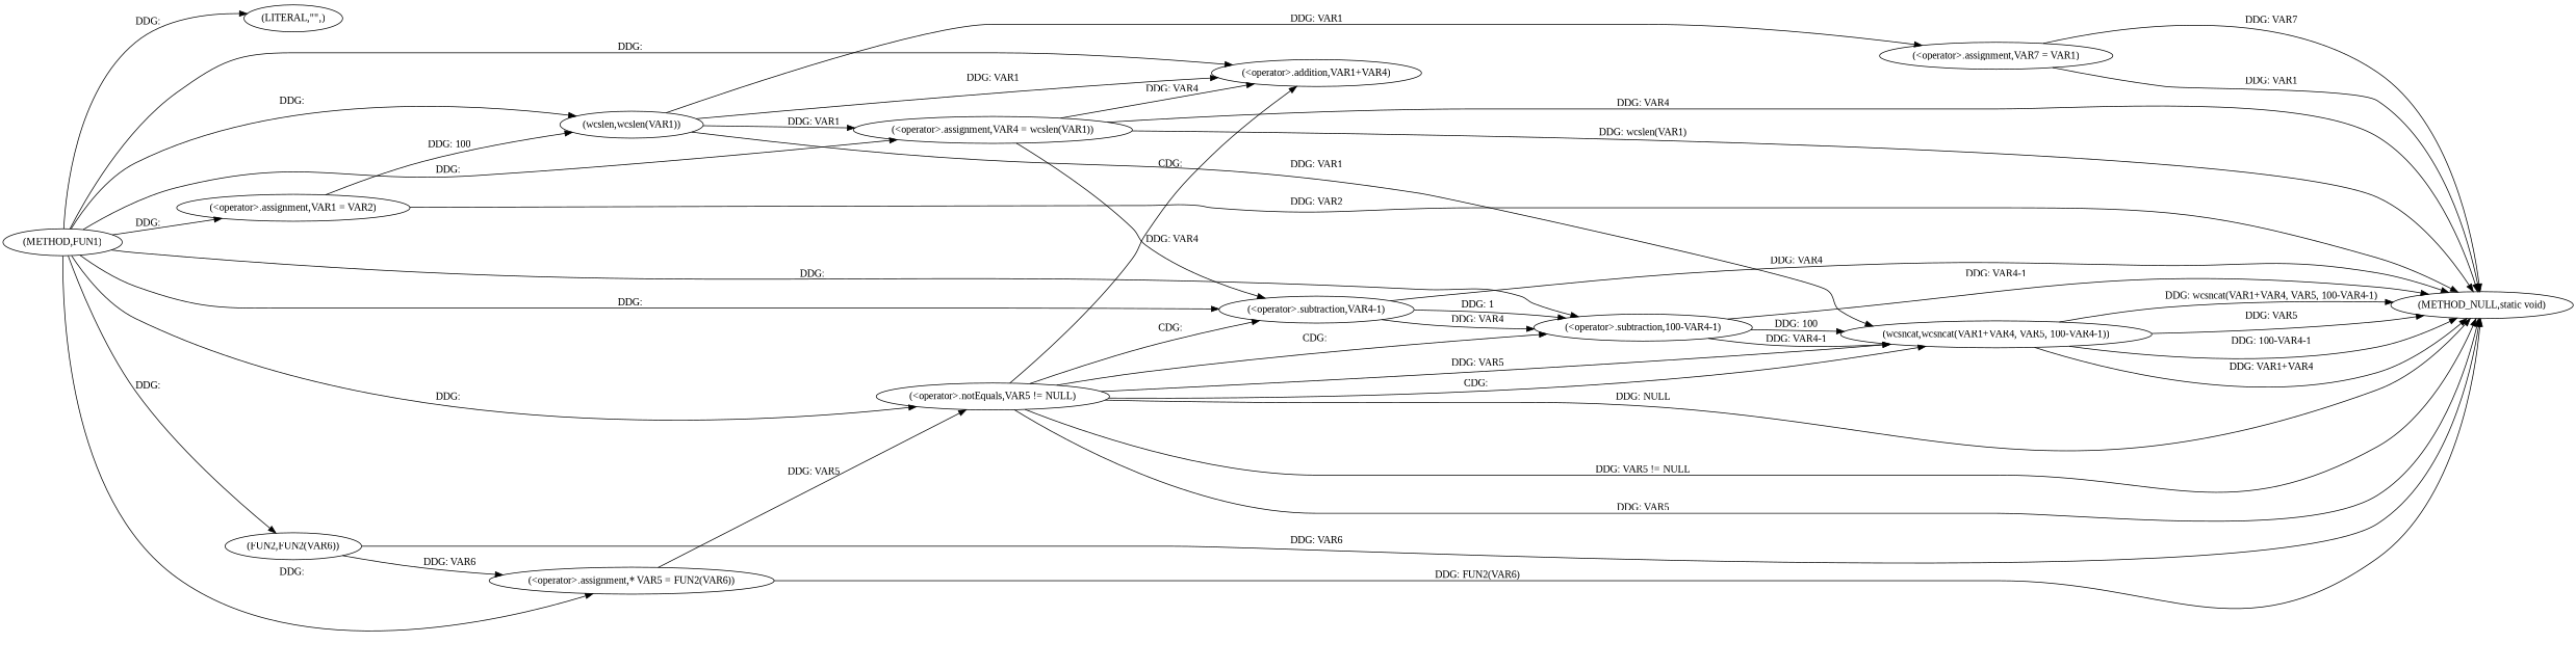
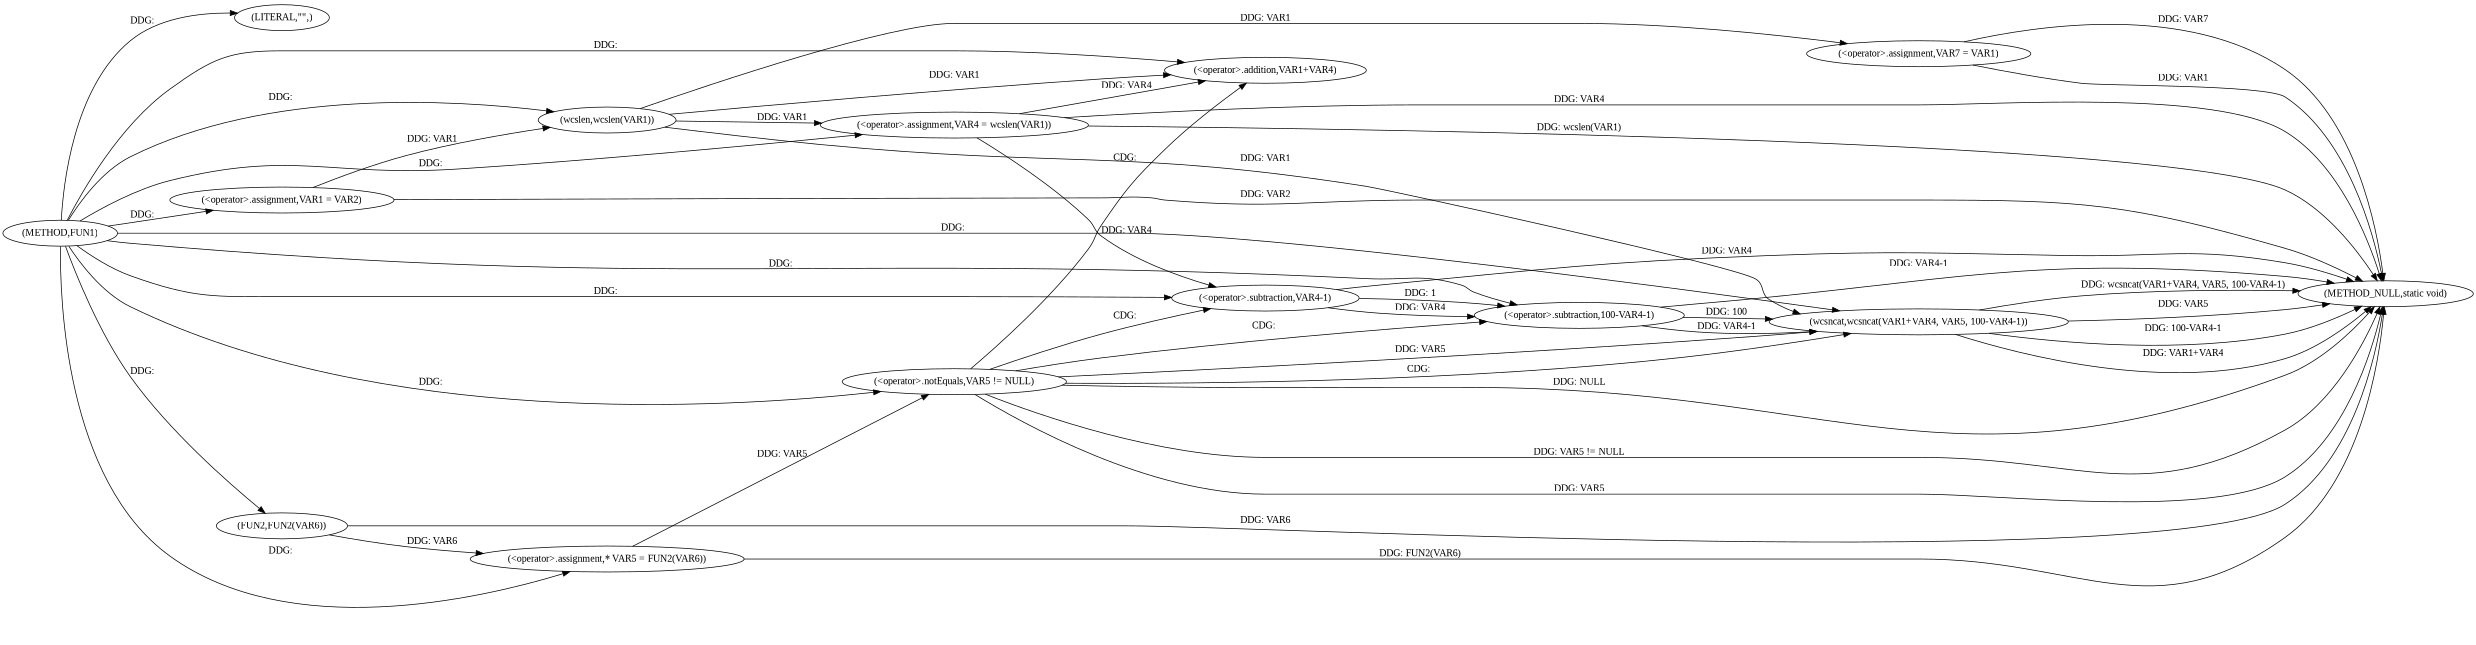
  digraph {
    fontname="Liberation Serif"
    rankdir=LR
    node [fontname="Liberation Serif"]
    edge [fontname="Liberation Serif"]
    n1 [label="(METHOD,FUN1)"]
    n2 [label="(LITERAL,\"\",)"]
    n3 [label="(<operator>.assignment,VAR1 = VAR2)"]
    n4 [label="(<operator>.assignment,VAR4 = wcslen(VAR1))"]
    n5 [label="(wcslen,wcslen(VAR1))"]
    n6 [label="(<operator>.assignment,* VAR5 = FUN2(VAR6))"]
    n7 [label="(FUN2,FUN2(VAR6))"]
    n8 [label="(<operator>.notEquals,VAR5 != NULL)"]
    n9 [label="(wcsncat,wcsncat(VAR1+VAR4, VAR5, 100-VAR4-1))"]
    n10 [label="(<operator>.addition,VAR1+VAR4)"]
    n11 [label="(<operator>.subtraction,100-VAR4-1)"]
    n12 [label="(<operator>.subtraction,VAR4-1)"]
    n13 [label="(METHOD_NULL,static void)"]
    n14 [label="(<operator>.assignment,VAR7 = VAR1)"]
    n1 -> n2 [label="DDG: "]
    n1 -> n3 [label="DDG: "]
    n1 -> n4 [label="DDG: "]
    n1 -> n5 [label="DDG: "]
    n1 -> n6 [label="DDG: "]
    n1 -> n7 [label="DDG: "]
    n1 -> n8 [label="DDG: "]
+   n1 -> n9 [label="DDG: "]
    n1 -> n10 [label="DDG: "]
    n1 -> n11 [label="DDG: "]
    n1 -> n12 [label="DDG: "]
-   n3 -> n5 [label="DDG: 100"]
+   n3 -> n5 [label="DDG: VAR1"]
    n3 -> n13 [label="DDG: VAR2"]
    n4 -> n10 [label="DDG: VAR4"]
    n4 -> n12 [label="DDG: VAR4"]
    n4 -> n13 [label="DDG: VAR4"]
    n4 -> n13 [label="DDG: wcslen(VAR1)"]
    n5 -> n4 [label="DDG: VAR1"]
    n5 -> n9 [label="DDG: VAR1"]
    n5 -> n10 [label="DDG: VAR1"]
    n5 -> n14 [label="DDG: VAR1"]
    n6 -> n8 [label="DDG: VAR5"]
    n6 -> n13 [label="DDG: FUN2(VAR6)"]
    n7 -> n6 [label="DDG: VAR6"]
    n7 -> n13 [label="DDG: VAR6"]
    n8 -> n9 [label="DDG: VAR5"]
    n8 -> n9 [label="CDG: "]
    n8 -> n10 [label="CDG: "]
    n8 -> n11 [label="CDG: "]
    n8 -> n12 [label="CDG: "]
    n8 -> n13 [label="DDG: NULL"]
    n8 -> n13 [label="DDG: VAR5 != NULL"]
    n8 -> n13 [label="DDG: VAR5"]
    n9 -> n13 [label="DDG: wcsncat(VAR1+VAR4, VAR5, 100-VAR4-1)"]
    n9 -> n13 [label="DDG: VAR5"]
    n9 -> n13 [label="DDG: 100-VAR4-1"]
    n9 -> n13 [label="DDG: VAR1+VAR4"]
    n11 -> n9 [label="DDG: 100"]
    n11 -> n9 [label="DDG: VAR4-1"]
    n11 -> n13 [label="DDG: VAR4-1"]
    n12 -> n11 [label="DDG: VAR4"]
    n12 -> n11 [label="DDG: 1"]
    n12 -> n13 [label="DDG: VAR4"]
    n14 -> n13 [label="DDG: VAR7"]
    n14 -> n13 [label="DDG: VAR1"]
  }
